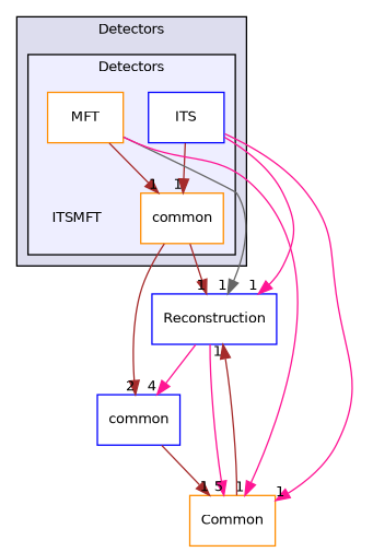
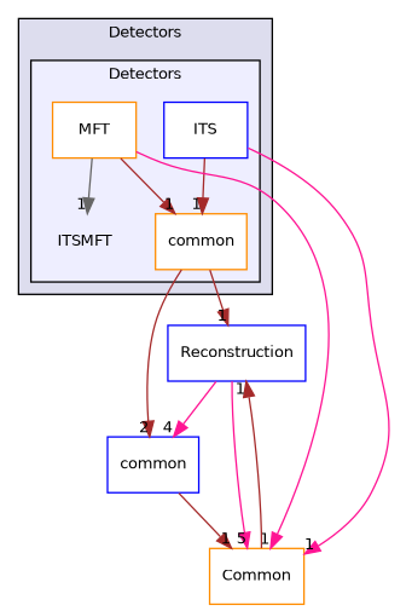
  digraph {
    compound=true
    node [color=blue fontname=Helvetica fontsize=10 shape=box]
    edge [color=brown headlabel=1 labeldistance=1.5 labelfontname=Helvetica labelfontsize=10]
    n1 [label=ITSMFT shape=plaintext]
    n2 [color=darkorange fillcolor=white label=common style=filled]
    n3 [fillcolor=white label=ITS style=filled]
    n4 [color=darkorange fillcolor=white label=MFT style=filled]
    n5 [label=Reconstruction]
    n6 [label=common]
    n7 [color=darkorange label=Common]
    subgraph cluster_1 {
      bgcolor="#ddddee"
      fontname=Helvetica
      fontsize=10
      label=Detectors
      pencolor=black
      subgraph cluster_2 {
        bgcolor="#eeeeff"
        fontname=Helvetica
        fontsize=10
        label=Detectors
        pencolor=black
        n1
        n2
        n3
        n4
      }
    }
    n2 -> n5
    n2 -> n6 [headlabel=2]
    n3 -> n2
-   n3 -> n5 [color=deeppink]
    n3 -> n7 [color=deeppink]
    n4 -> n2
-   n4 -> n5 [color=gray40]
+   n4 -> n1 [color=gray40]
    n4 -> n7 [color=deeppink]
    n5 -> n6 [color=deeppink headlabel=4]
    n5 -> n7 [color=deeppink headlabel=5]
    n6 -> n7
    n7 -> n5
  }
